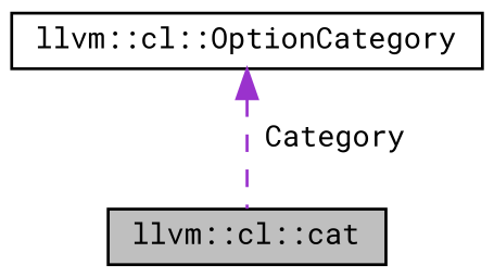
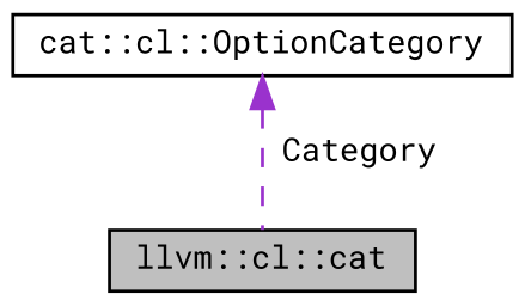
  digraph {
    fontname="Roboto Mono"
    node [color=black fontname="Roboto Mono" fontsize=10 shape=record]
    n1 [fillcolor=grey75 fontcolor=black height=0.2 label="llvm::cl::cat" style=filled width=0.4]
-   n2 [height=0.2 label="llvm::cl::OptionCategory" width=0.4]
+   n2 [height=0.2 label="cat::cl::OptionCategory" width=0.4]
    n2 -> n1 [color=darkorchid3 dir=back fontname="Roboto Mono" fontsize=10 label=" Category" labelfontname=Helvetica labelfontsize=10 style=dashed]
  }
